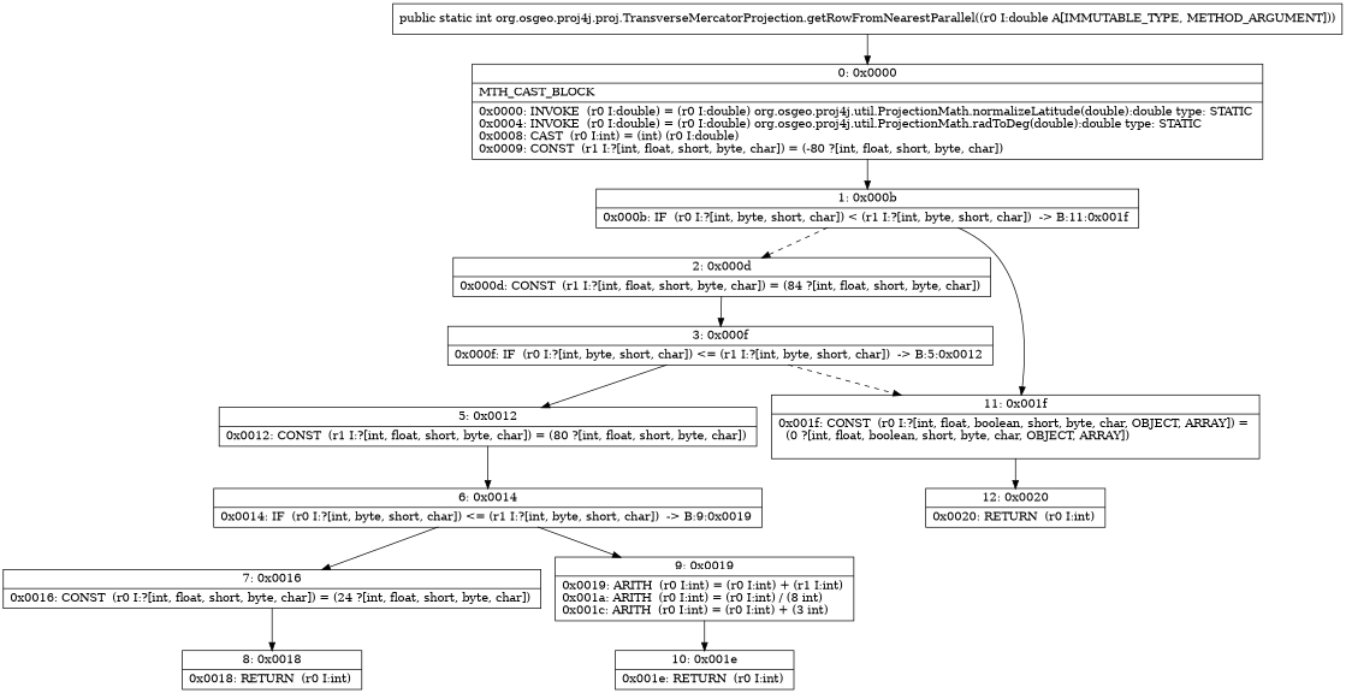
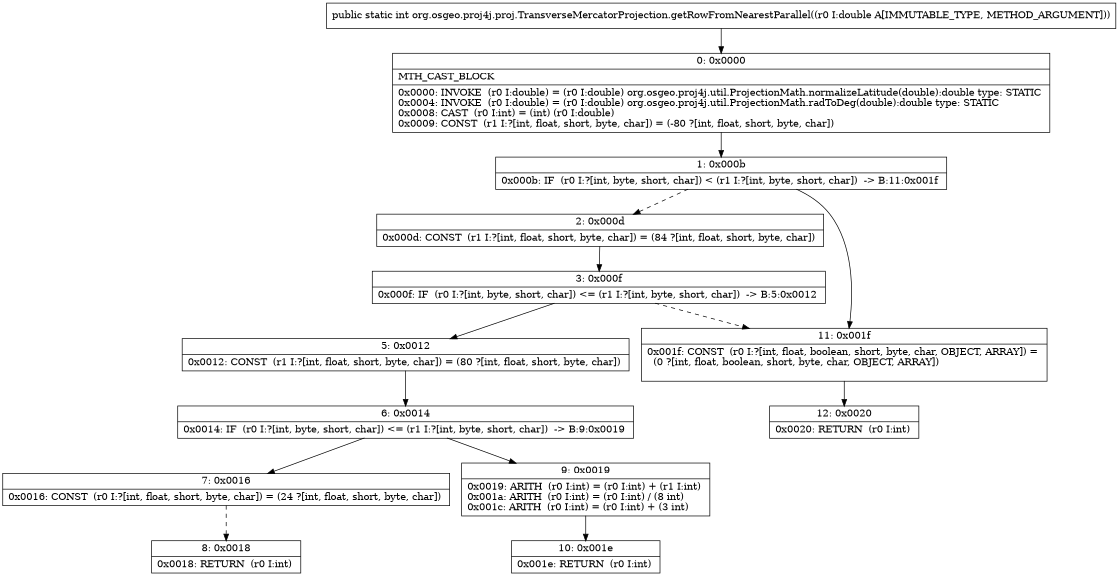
  digraph {
    node [shape=record]
    n1 [label="{0\:\ 0x0000|MTH_CAST_BLOCK\l|0x0000: INVOKE  (r0 I:double) = (r0 I:double) org.osgeo.proj4j.util.ProjectionMath.normalizeLatitude(double):double type: STATIC \l0x0004: INVOKE  (r0 I:double) = (r0 I:double) org.osgeo.proj4j.util.ProjectionMath.radToDeg(double):double type: STATIC \l0x0008: CAST  (r0 I:int) = (int) (r0 I:double) \l0x0009: CONST  (r1 I:?[int, float, short, byte, char]) = (\-80 ?[int, float, short, byte, char]) \l}"]
    n2 [label="{1\:\ 0x000b|0x000b: IF  (r0 I:?[int, byte, short, char]) \< (r1 I:?[int, byte, short, char])  \-\> B:11:0x001f \l}"]
    n3 [label="{2\:\ 0x000d|0x000d: CONST  (r1 I:?[int, float, short, byte, char]) = (84 ?[int, float, short, byte, char]) \l}"]
    n4 [label="{11\:\ 0x001f|0x001f: CONST  (r0 I:?[int, float, boolean, short, byte, char, OBJECT, ARRAY]) = \l  (0 ?[int, float, boolean, short, byte, char, OBJECT, ARRAY])\l \l}"]
    n5 [label="{3\:\ 0x000f|0x000f: IF  (r0 I:?[int, byte, short, char]) \<= (r1 I:?[int, byte, short, char])  \-\> B:5:0x0012 \l}"]
    n6 [label="{12\:\ 0x0020|0x0020: RETURN  (r0 I:int) \l}"]
    n7 [label="{5\:\ 0x0012|0x0012: CONST  (r1 I:?[int, float, short, byte, char]) = (80 ?[int, float, short, byte, char]) \l}"]
    n8 [label="{6\:\ 0x0014|0x0014: IF  (r0 I:?[int, byte, short, char]) \<= (r1 I:?[int, byte, short, char])  \-\> B:9:0x0019 \l}"]
    n9 [label="{7\:\ 0x0016|0x0016: CONST  (r0 I:?[int, float, short, byte, char]) = (24 ?[int, float, short, byte, char]) \l}"]
    n10 [label="{9\:\ 0x0019|0x0019: ARITH  (r0 I:int) = (r0 I:int) + (r1 I:int) \l0x001a: ARITH  (r0 I:int) = (r0 I:int) \/ (8 int) \l0x001c: ARITH  (r0 I:int) = (r0 I:int) + (3 int) \l}"]
    n11 [label="{8\:\ 0x0018|0x0018: RETURN  (r0 I:int) \l}"]
    n12 [label="{10\:\ 0x001e|0x001e: RETURN  (r0 I:int) \l}"]
    n13 [label="{public static int org.osgeo.proj4j.proj.TransverseMercatorProjection.getRowFromNearestParallel((r0 I:double A[IMMUTABLE_TYPE, METHOD_ARGUMENT])) }"]
    n1 -> n2
    n2 -> n3 [style=dashed]
    n2 -> n4
    n3 -> n5
    n4 -> n6
    n5 -> n4 [style=dashed]
    n5 -> n7
    n7 -> n8
    n8 -> n9 [style=solid]
    n8 -> n10
-   n9 -> n11
+   n9 -> n11 [style=dashed]
    n10 -> n12
    n13 -> n1
  }
